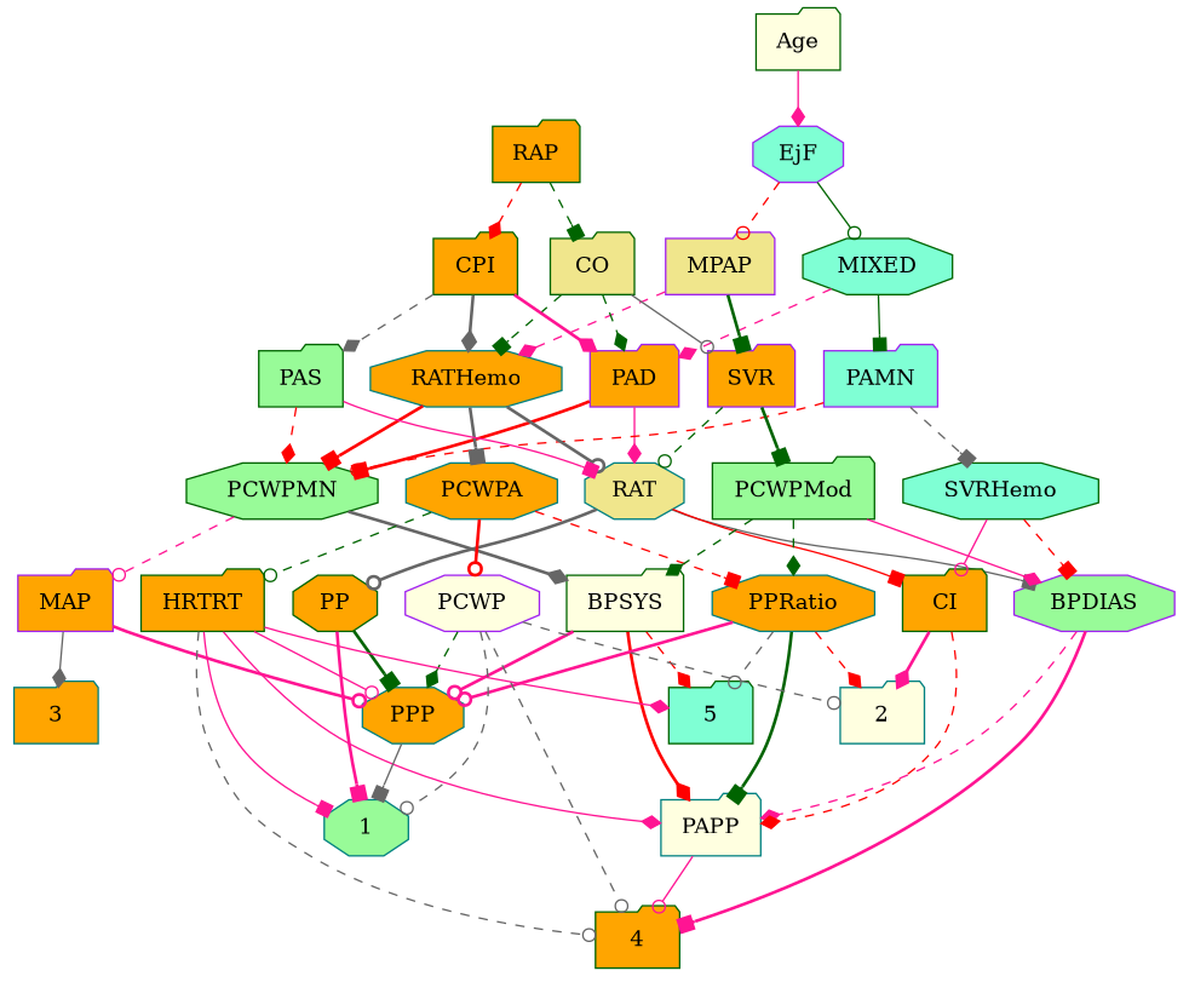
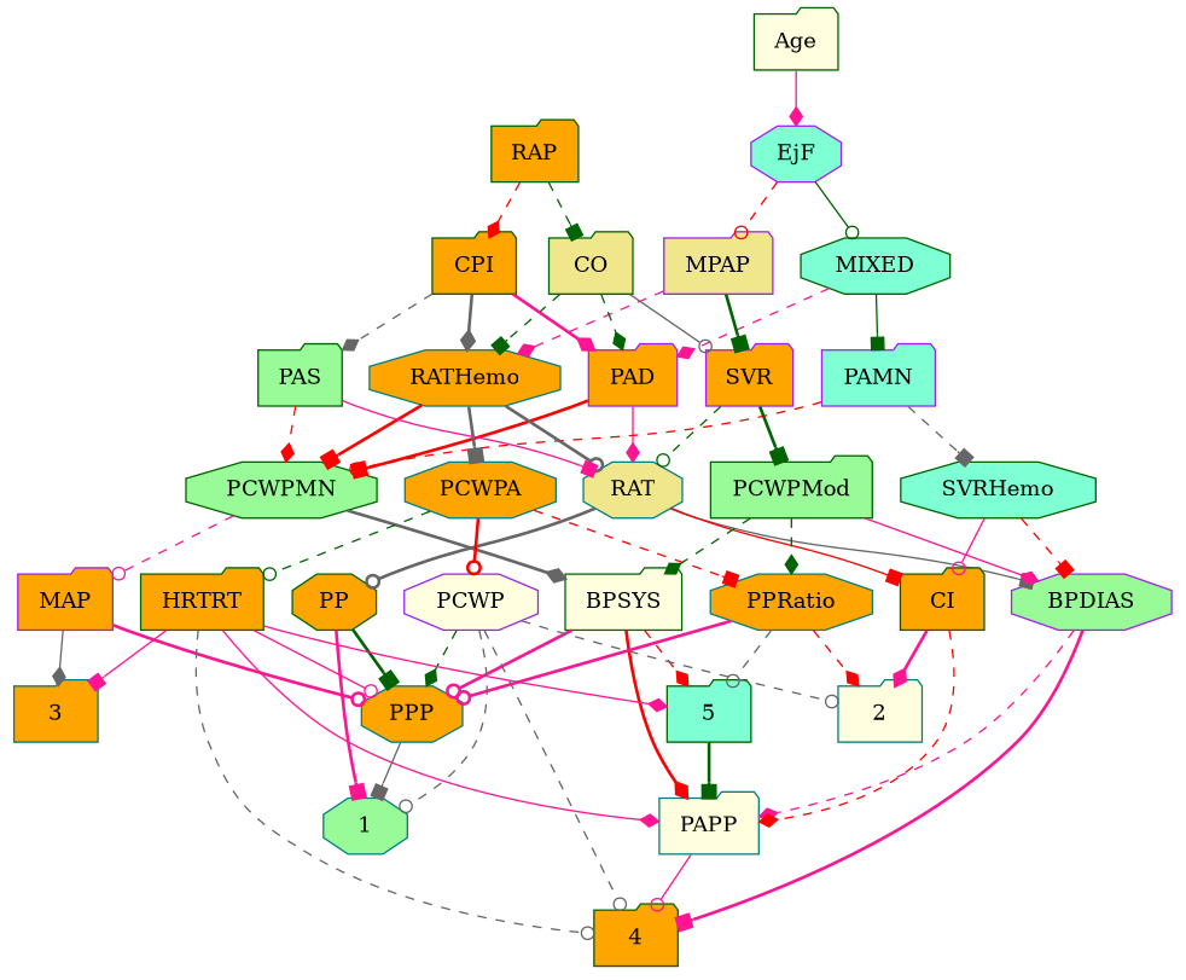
  strict digraph {
    node [color=darkgreen fillcolor=orange shape=folder style=filled]
    edge [arrowhead=diamond color=deeppink style=dashed]
    1 [color=teal fillcolor=palegreen height=0.5 shape=octagon width=0.75]
    2 [color=teal fillcolor=lightyellow height=0.5 width=0.75]
    3 [color=teal height=0.5 width=0.75]
    4 [height=0.5 width=0.75]
    5 [fillcolor=aquamarine height=0.5 width=0.75]
    Age [fillcolor=lightyellow height=0.5 width=0.75]
    EjF [color=purple fillcolor=aquamarine height=0.5 shape=octagon width=0.75]
    MIXED [fillcolor=aquamarine height=0.5 shape=octagon width=1.1193]
    MPAP [color=purple fillcolor=khaki height=0.5 width=0.97491]
    RAP [height=0.5 width=0.77632]
    CO [fillcolor=khaki height=0.5 width=0.75]
    CPI [height=0.5 width=0.75]
    PAD [color=purple height=0.5 width=0.79437]
    PAMN [color=purple fillcolor=aquamarine height=0.5 width=1.011]
    RATHemo [color=teal height=0.5 shape=octagon width=1.3721]
    SVR [color=purple height=0.5 width=0.77632]
    PAS [fillcolor=palegreen height=0.5 width=0.75]
    RAT [color=teal fillcolor=khaki height=0.5 shape=octagon width=0.75827]
    PCWPMN [fillcolor=palegreen height=0.5 shape=octagon width=1.3902]
    SVRHemo [fillcolor=aquamarine height=0.5 shape=octagon width=1.3902]
    PCWPA [color=teal height=0.5 shape=octagon width=1.1555]
    PCWPMod [fillcolor=palegreen height=0.5 width=1.4443]
    BPDIAS [color=purple fillcolor=palegreen height=0.5 shape=octagon width=1.1735]
    PP [height=0.5 shape=octagon width=0.75]
    CI [height=0.5 width=0.75]
    BPSYS [fillcolor=lightyellow height=0.5 width=1.0471]
    MAP [color=purple height=0.5 width=0.84854]
    PPRatio [color=teal height=0.5 shape=octagon width=1.1013]
    PCWP [color=purple fillcolor=lightyellow height=0.5 shape=octagon width=0.97491]
    HRTRT [height=0.5 width=1.1013]
    PPP [color=teal height=0.5 shape=octagon width=0.75]
    PAPP [color=teal fillcolor=lightyellow height=0.5 width=0.88464]
    Age -> EjF [style=solid]
    EjF -> MIXED [arrowhead=odot color=darkgreen style=solid]
    EjF -> MPAP [arrowhead=odot color=red]
    MIXED -> PAD
    MIXED -> PAMN [arrowhead=box color=darkgreen style=solid]
    MPAP -> RATHemo
    MPAP -> SVR [arrowhead=box color=darkgreen style=bold]
    RAP -> CO [arrowhead=box color=darkgreen]
    RAP -> CPI [color=red]
    CO -> PAD [color=darkgreen]
    CO -> RATHemo [arrowhead=box color=darkgreen]
    CO -> SVR [arrowhead=odot color=gray40 style=solid]
    CPI -> PAD [style=bold]
    CPI -> RATHemo [color=gray40 style=bold]
    CPI -> PAS [color=gray40]
    PAD -> RAT [style=solid]
    PAD -> PCWPMN [arrowhead=box color=red style=bold]
    PAMN -> PCWPMN [arrowhead=odot color=red]
    PAMN -> SVRHemo [arrowhead=box color=gray40]
    RATHemo -> RAT [arrowhead=odot color=gray40 style=bold]
    RATHemo -> PCWPMN [arrowhead=box color=red style=bold]
    RATHemo -> PCWPA [arrowhead=box color=gray40 style=bold]
    SVR -> RAT [arrowhead=odot color=darkgreen]
    SVR -> PCWPMod [arrowhead=box color=darkgreen style=bold]
    PAS -> RAT [arrowhead=box style=solid]
    PAS -> PCWPMN [color=red]
    RAT -> BPDIAS [arrowhead=box color=gray40 style=solid]
    RAT -> PP [arrowhead=odot color=gray40 style=bold]
    RAT -> CI [arrowhead=box color=red style=solid]
    PCWPMN -> BPSYS [color=gray40 style=bold]
    PCWPMN -> MAP [arrowhead=odot]
    SVRHemo -> BPDIAS [arrowhead=box color=red]
    SVRHemo -> CI [arrowhead=odot style=solid]
    PCWPA -> PPRatio [arrowhead=box color=red]
    PCWPA -> PCWP [arrowhead=odot color=red style=bold]
    PCWPA -> HRTRT [arrowhead=odot color=darkgreen]
    PCWPMod -> BPDIAS [style=solid]
    PCWPMod -> BPSYS [color=darkgreen]
    PCWPMod -> PPRatio [color=darkgreen]
    BPDIAS -> 4 [arrowhead=box style=bold]
    BPDIAS -> PAPP
    PP -> 1 [arrowhead=box style=bold]
    PP -> PPP [arrowhead=box color=darkgreen style=bold]
    CI -> 2 [style=bold]
    CI -> PAPP [color=red]
    BPSYS -> 5 [color=red]
    BPSYS -> PPP [arrowhead=odot style=bold]
    BPSYS -> PAPP [color=red style=bold]
    MAP -> 3 [color=gray40 style=solid]
    MAP -> PPP [arrowhead=odot style=bold]
    PPRatio -> 2 [color=red]
    PPRatio -> 5 [arrowhead=odot color=gray40]
    PPRatio -> PPP [arrowhead=odot style=bold]
-   PPRatio -> PAPP [arrowhead=box color=darkgreen style=bold]
+   5 -> PAPP [arrowhead=box color=darkgreen style=bold]
    PCWP -> 1 [arrowhead=odot color=gray40]
    PCWP -> 2 [arrowhead=odot color=gray40]
    PCWP -> 4 [arrowhead=odot color=gray40]
    PCWP -> PPP [color=darkgreen]
-   HRTRT -> 1 [arrowhead=box style=solid]
+   HRTRT -> 3 [arrowhead=box style=solid]
    HRTRT -> 4 [arrowhead=odot color=gray40]
    HRTRT -> 5 [style=solid]
    HRTRT -> PPP [arrowhead=odot style=solid]
    HRTRT -> PAPP [style=solid]
    PPP -> 1 [arrowhead=box color=gray40 style=solid]
    PAPP -> 4 [arrowhead=odot style=solid]
  }
